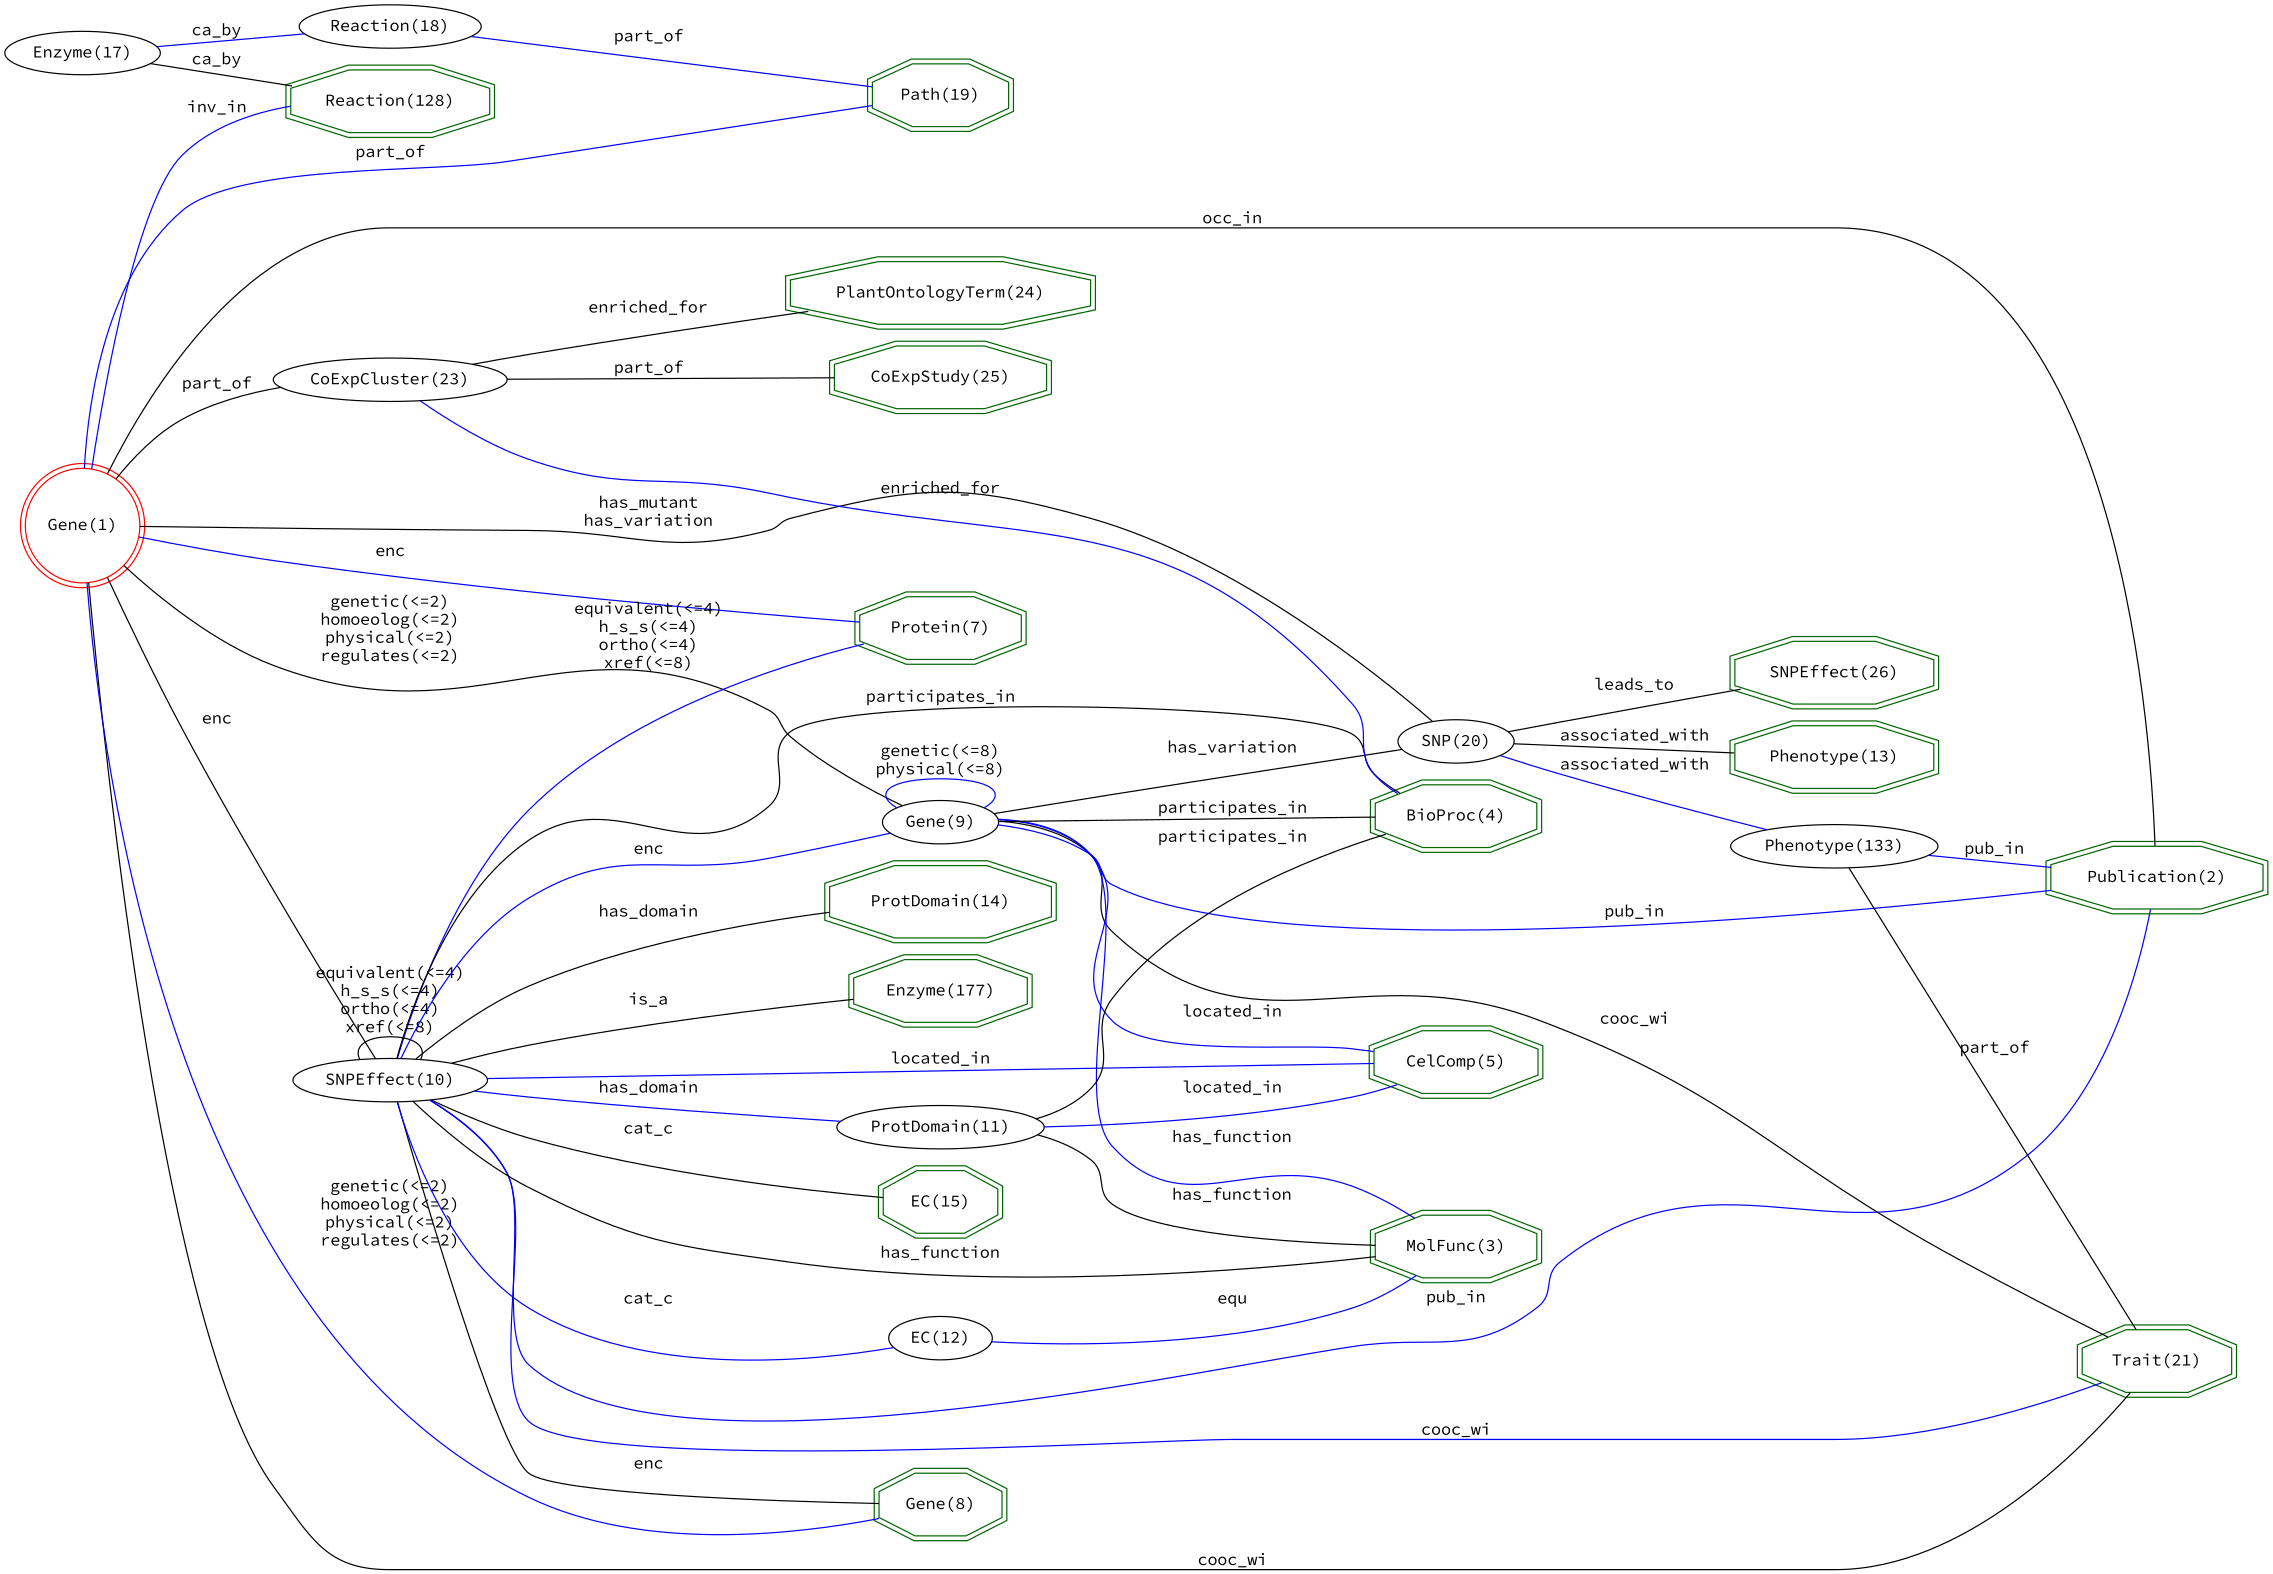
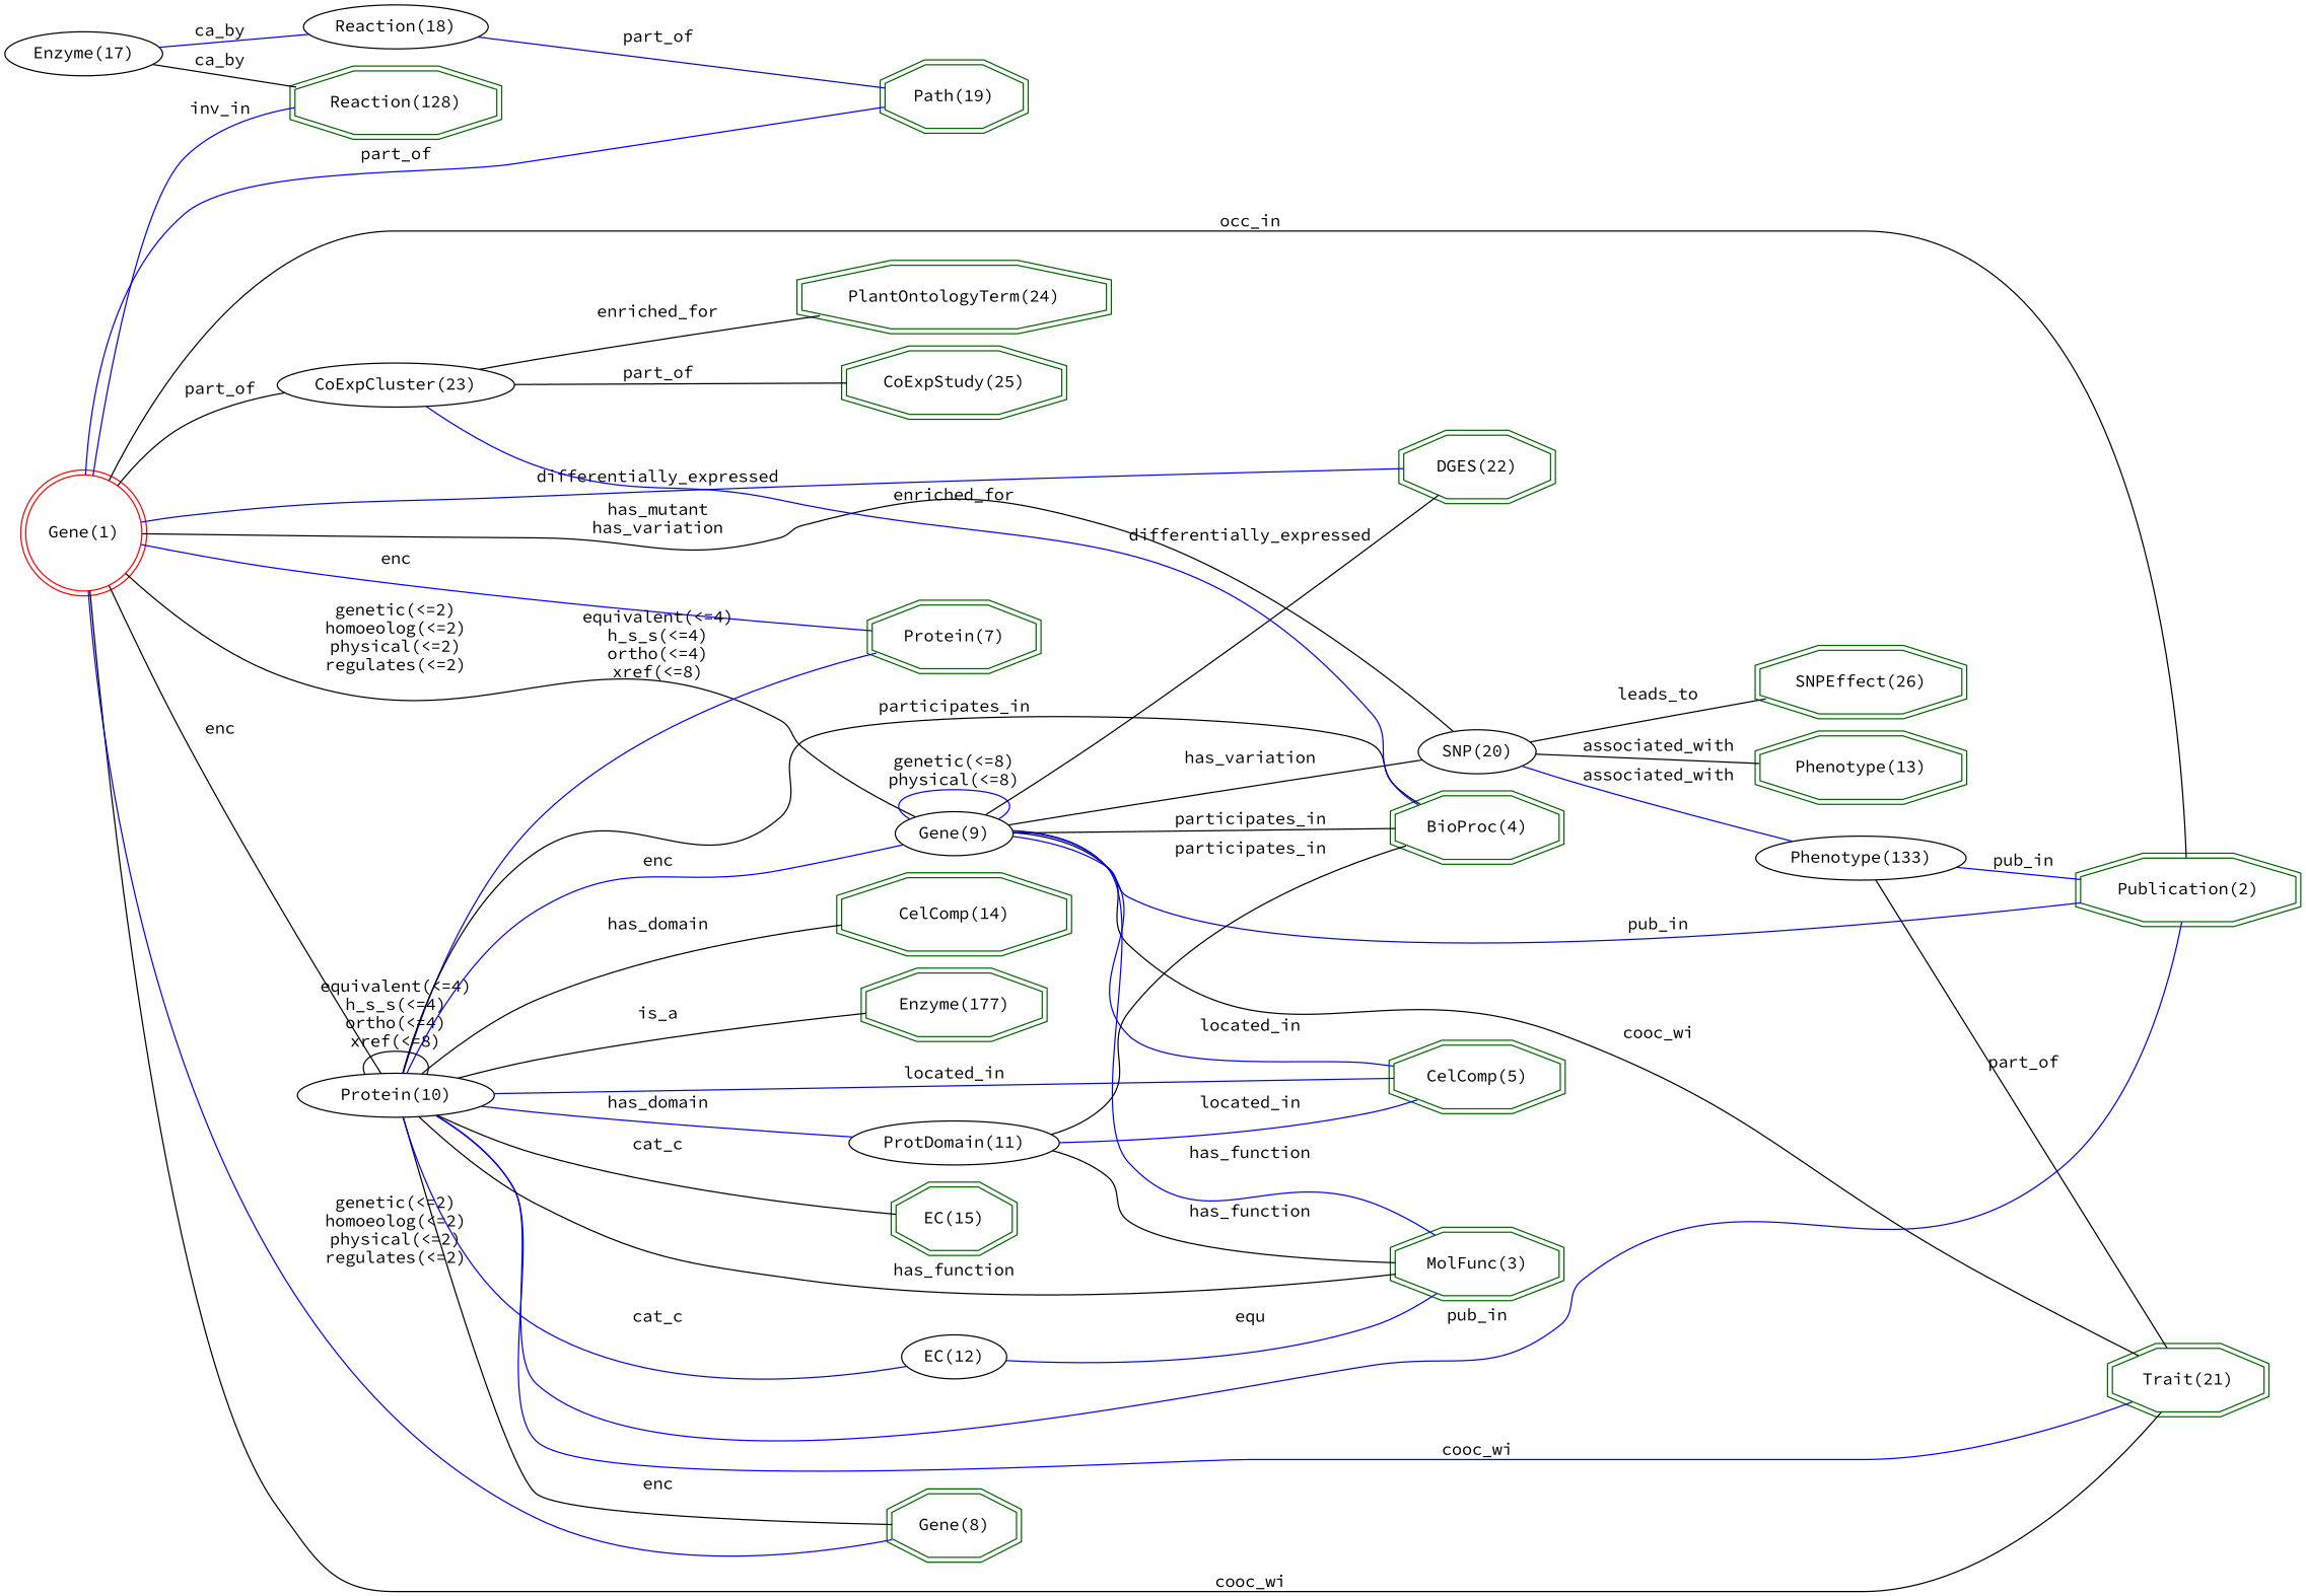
  digraph {
    fontname="Source Code Pro"
    rankdir=LR
    node [color=darkgreen fontname="Source Code Pro" shape=doubleoctagon]
    edge [arrowhead=none color=black fontname="Source Code Pro"]
    "Path(19)" [height=0.61111 width=1.3422]
    "Trait(21)" [height=0.61111 width=1.3813]
    "Publication(2)" [height=0.61111 width=1.948]
    "PlantOntologyTerm(24)" [height=0.61111 width=2.9837]
    "Gene(1)" [color=red height=1.2124 shape=doublecircle width=1.2124]
+   "DGES(22)" [height=0.61111 width=1.5572]
    "Gene(8)" [height=0.61111 width=1.3031]
    "Protein(7)" [height=0.61111 width=1.4986]
    n9 [height=0.61111 label="Reaction(128)" width=1.948]
-   "Protein(10)" [height=0.5 width=1.4082 label="SNPEffect(10)" color="" shape=""]
+   "Protein(10)" [height=0.5 width=1.4082 color="" shape=""]
    "Gene(9)" [height=0.5 width=1.1013 color="" shape=""]
    "SNP(20)" [height=0.5 width=1.1555 color="" shape=""]
    "CoExpCluster(23)" [height=0.5 width=2.0943 color="" shape=""]
    "MolFunc(3)" [height=0.61111 width=1.7331]
    "EC(15)" [height=0.61111 width=1.2054]
    "CelComp(5)" [height=0.61111 width=1.7721]
    "BioProc(4)" [height=0.61111 width=1.6158]
-   "ProtDomain(14)" [height=0.61111 width=2.1825]
+   "ProtDomain(14)" [height=0.61111 width=2.1825 label="CelComp(14)"]
    "Enzyme(177)" [height=0.61111 width=1.8894]
    "EC(12)" [height=0.5 width=1.011 color="" shape=""]
    "ProtDomain(11)" [height=0.5 width=1.9137 color="" shape=""]
    "Phenotype(13)" [height=0.61111 width=1.9871]
    "SNPEffect(26)" [height=0.61111 width=2.0066]
    "Phenotype(133)" [height=0.5 width=1.8596 color="" shape=""]
    "CoExpStudy(25)" [height=0.61111 width=2.2216]
    "Enzyme(17)" [height=0.5 width=1.5165 color="" shape=""]
    "Reaction(18)" [height=0.5 width=1.5707 color="" shape=""]
    "Gene(1)" -> "Path(19)" [color=blue label=part_of]
    "Gene(1)" -> "Trait(21)" [label=cooc_wi]
    "Gene(1)" -> "Publication(2)" [label=occ_in]
+   "Gene(1)" -> "DGES(22)" [color=blue label=differentially_expressed]
    "Gene(1)" -> "Gene(8)" [color=blue label="genetic(<=2)\nhomoeolog(<=2)\nphysical(<=2)\nregulates(<=2)"]
    "Gene(1)" -> "Protein(7)" [color=blue label=enc]
    "Gene(1)" -> n9 [color=blue label=inv_in]
    "Gene(1)" -> "Protein(10)" [label=enc]
    "Gene(1)" -> "Gene(9)" [label="genetic(<=2)\nhomoeolog(<=2)\nphysical(<=2)\nregulates(<=2)"]
    "Gene(1)" -> "SNP(20)" [label="has_mutant\nhas_variation"]
    "Gene(1)" -> "CoExpCluster(23)" [label=part_of]
    "Protein(10)" -> "Trait(21)" [color=blue label=cooc_wi]
    "Protein(10)" -> "Publication(2)" [color=blue label=pub_in]
    "Protein(10)" -> "Gene(8)" [label=enc]
    "Protein(10)" -> "Protein(7)" [color=blue label="equivalent(<=4)\nh_s_s(<=4)\northo(<=4)\nxref(<=8)"]
    "Protein(10)" -> "Protein(10)" [label="equivalent(<=4)\nh_s_s(<=4)\northo(<=4)\nxref(<=8)"]
    "Protein(10)" -> "Gene(9)" [color=blue label=enc]
    "Protein(10)" -> "MolFunc(3)" [label=has_function]
    "Protein(10)" -> "EC(15)" [label=cat_c]
    "Protein(10)" -> "CelComp(5)" [color=blue label=located_in]
    "Protein(10)" -> "BioProc(4)" [label=participates_in]
    "Protein(10)" -> "ProtDomain(14)" [label=has_domain]
    "Protein(10)" -> "Enzyme(177)" [label=is_a]
    "Protein(10)" -> "EC(12)" [color=blue label=cat_c]
    "Protein(10)" -> "ProtDomain(11)" [color=blue label=has_domain]
    "Gene(9)" -> "Trait(21)" [label=cooc_wi]
    "Gene(9)" -> "Publication(2)" [color=blue label=pub_in]
+   "Gene(9)" -> "DGES(22)" [label=differentially_expressed]
    "Gene(9)" -> "Gene(9)" [color=blue label="genetic(<=8)\nphysical(<=8)"]
    "Gene(9)" -> "SNP(20)" [label=has_variation]
    "Gene(9)" -> "MolFunc(3)" [color=blue label=has_function]
    "Gene(9)" -> "CelComp(5)" [color=blue label=located_in]
    "Gene(9)" -> "BioProc(4)" [label=participates_in]
    "SNP(20)" -> "Phenotype(13)" [label=associated_with]
    "SNP(20)" -> "SNPEffect(26)" [label=leads_to]
    "SNP(20)" -> "Phenotype(133)" [color=blue label=associated_with]
    "CoExpCluster(23)" -> "PlantOntologyTerm(24)" [label=enriched_for]
    "CoExpCluster(23)" -> "BioProc(4)" [color=blue label=enriched_for]
    "CoExpCluster(23)" -> "CoExpStudy(25)" [label=part_of]
    "EC(12)" -> "MolFunc(3)" [color=blue label=equ]
    "ProtDomain(11)" -> "MolFunc(3)" [label=has_function]
    "ProtDomain(11)" -> "CelComp(5)" [color=blue label=located_in]
    "ProtDomain(11)" -> "BioProc(4)" [label=participates_in]
    "Phenotype(133)" -> "Trait(21)" [label=part_of]
    "Phenotype(133)" -> "Publication(2)" [color=blue label=pub_in]
    "Enzyme(17)" -> n9 [label=ca_by]
    "Enzyme(17)" -> "Reaction(18)" [color=blue label=ca_by]
    "Reaction(18)" -> "Path(19)" [color=blue label=part_of]
  }
